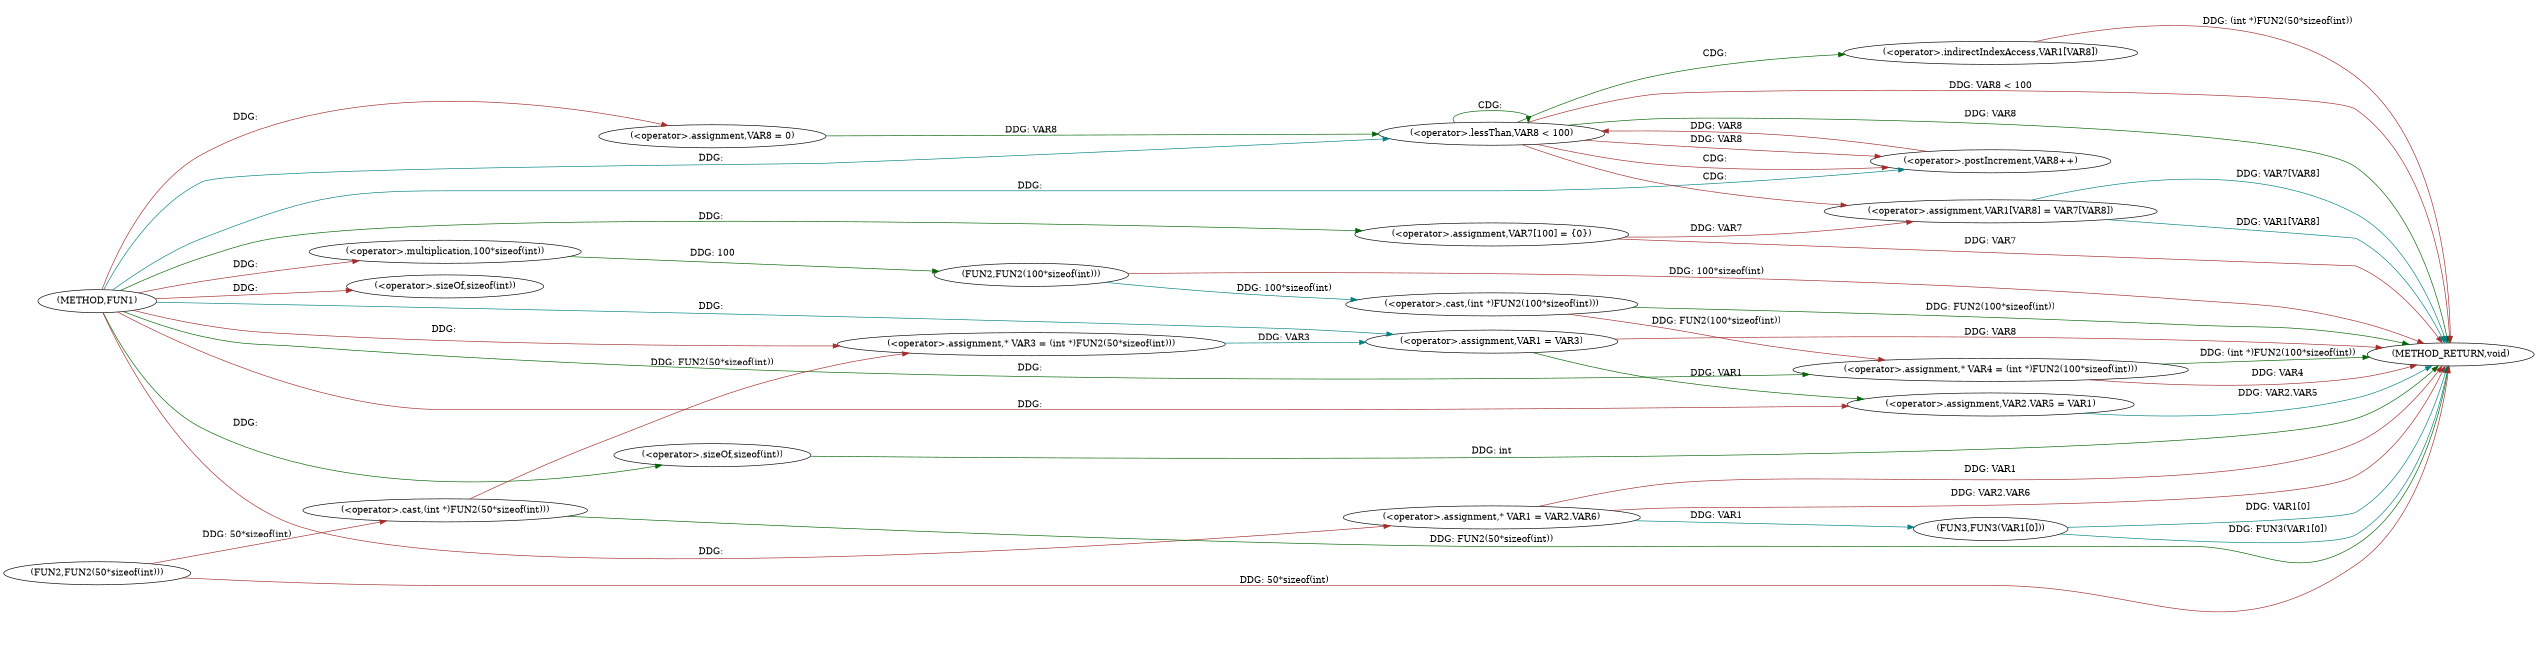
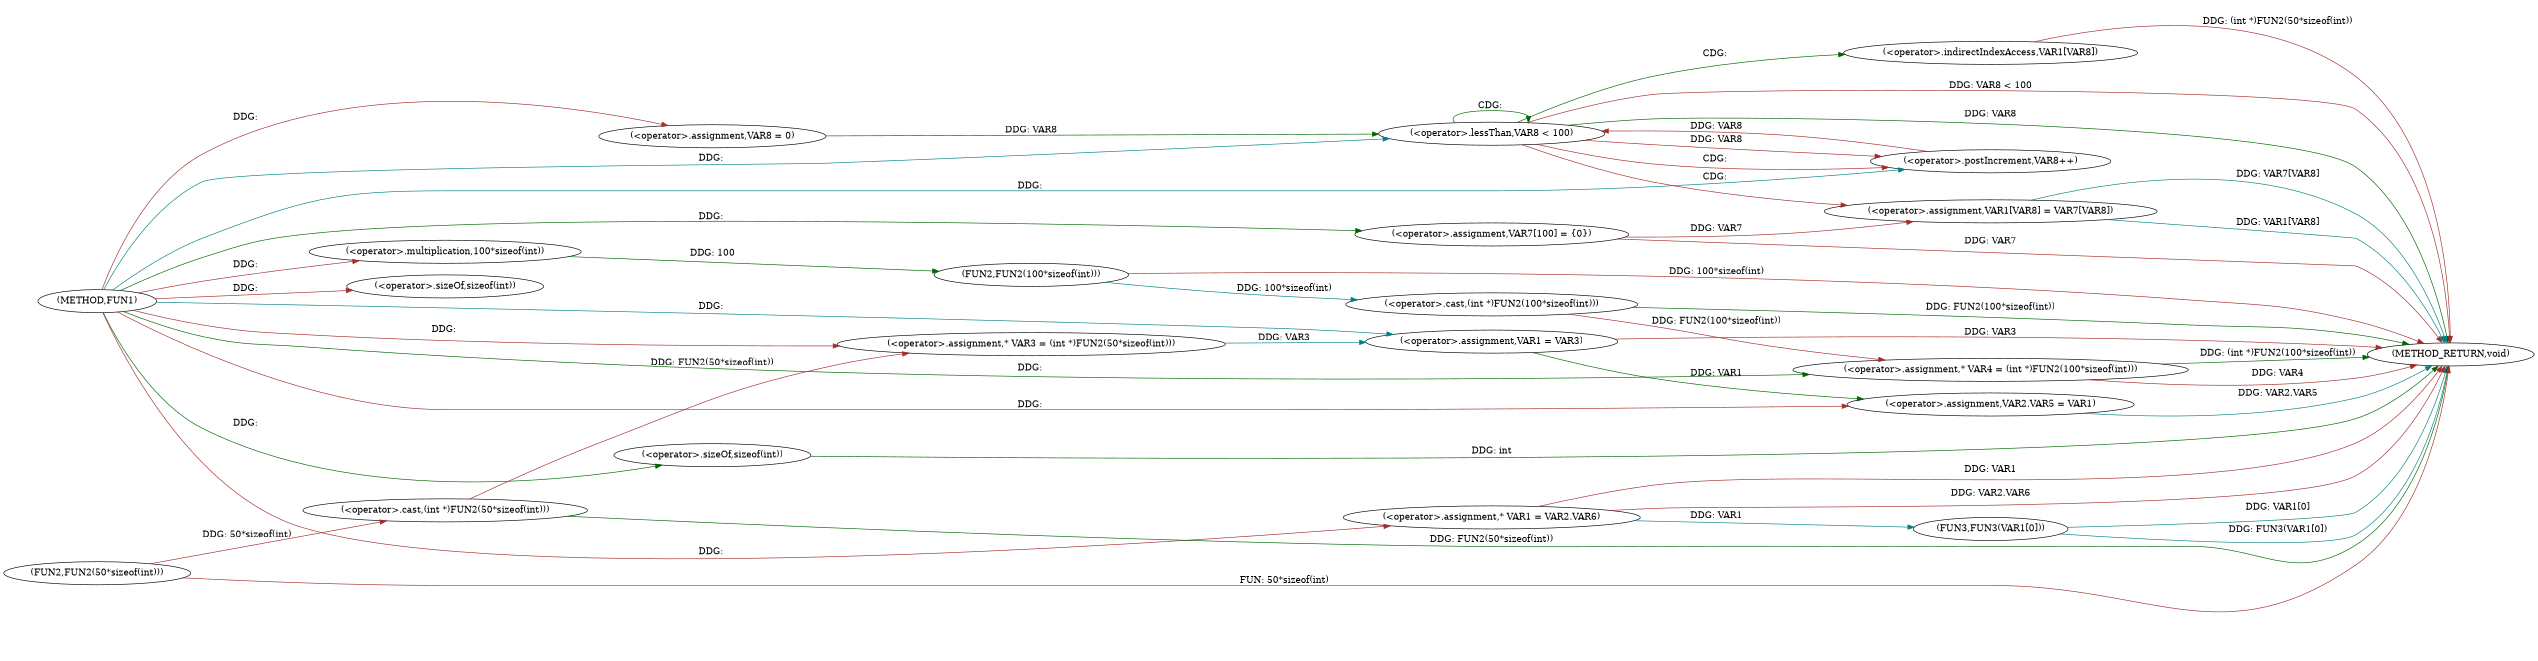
  digraph {
    rankdir=LR
    edge [color=brown]
    n1 [label="(METHOD,FUN1)"]
    n2 [label="(<operator>.assignment,* VAR3 = (int *)FUN2(50*sizeof(int)))"]
    n3 [label="(<operator>.sizeOf,sizeof(int))"]
    n4 [label="(<operator>.assignment,* VAR4 = (int *)FUN2(100*sizeof(int)))"]
    n5 [label="(<operator>.multiplication,100*sizeof(int))"]
    n6 [label="(<operator>.sizeOf,sizeof(int))"]
    n7 [label="(<operator>.assignment,VAR1 = VAR3)"]
    n8 [label="(<operator>.assignment,VAR2.VAR5 = VAR1)"]
    n9 [label="(<operator>.assignment,* VAR1 = VAR2.VAR6)"]
    n10 [label="(<operator>.assignment,VAR7[100] = {0})"]
    n11 [label="(<operator>.assignment,VAR8 = 0)"]
    n12 [label="(<operator>.lessThan,VAR8 < 100)"]
    n13 [label="(<operator>.postIncrement,VAR8++)"]
    n14 [label="(METHOD_RETURN,void)"]
    n15 [label="(FUN2,FUN2(100*sizeof(int)))"]
    n16 [label="(FUN3,FUN3(VAR1[0]))"]
    n17 [label="(<operator>.assignment,VAR1[VAR8] = VAR7[VAR8])"]
    n18 [label="(<operator>.indirectIndexAccess,VAR1[VAR8])"]
    n19 [label="(<operator>.cast,(int *)FUN2(50*sizeof(int)))"]
    n20 [label="(FUN2,FUN2(50*sizeof(int)))"]
    n21 [label="(<operator>.cast,(int *)FUN2(100*sizeof(int)))"]
    n1 -> n2 [label="DDG: "]
    n1 -> n3 [label="DDG: "]
    n1 -> n4 [color=darkgreen label="DDG: "]
    n1 -> n5 [label="DDG: "]
    n1 -> n6 [color=darkgreen label="DDG: "]
    n1 -> n7 [color=teal label="DDG: "]
    n1 -> n8 [label="DDG: "]
    n1 -> n9 [label="DDG: "]
    n1 -> n10 [color=darkgreen label="DDG: "]
    n1 -> n11 [label="DDG: "]
    n1 -> n12 [color=teal label="DDG: "]
    n1 -> n13 [color=teal label="DDG: "]
    n2 -> n7 [color=teal label="DDG: VAR3"]
    n4 -> n14 [label="DDG: VAR4"]
    n4 -> n14 [color=darkgreen label="DDG: (int *)FUN2(100*sizeof(int))"]
    n5 -> n15 [color=darkgreen label="DDG: 100"]
    n6 -> n14 [color=darkgreen label="DDG: int"]
    n7 -> n8 [color=darkgreen label="DDG: VAR1"]
-   n7 -> n14 [label="DDG: VAR8"]
+   n7 -> n14 [label="DDG: VAR3"]
    n8 -> n14 [color=teal label="DDG: VAR2.VAR5"]
    n9 -> n14 [label="DDG: VAR1"]
    n9 -> n14 [label="DDG: VAR2.VAR6"]
    n9 -> n16 [color=teal label="DDG: VAR1"]
    n10 -> n14 [label="DDG: VAR7"]
    n10 -> n17 [label="DDG: VAR7"]
    n11 -> n12 [color=darkgreen label="DDG: VAR8"]
    n12 -> n12 [color=darkgreen label="CDG: "]
    n12 -> n13 [label="DDG: VAR8"]
    n12 -> n13 [label="CDG: "]
    n12 -> n14 [label="DDG: VAR8 < 100"]
    n12 -> n14 [color=darkgreen label="DDG: VAR8"]
    n12 -> n17 [label="CDG: "]
    n12 -> n18 [color=darkgreen label="CDG: "]
    n13 -> n12 [label="DDG: VAR8"]
    n15 -> n14 [label="DDG: 100*sizeof(int)"]
    n15 -> n21 [color=teal label="DDG: 100*sizeof(int)"]
    n16 -> n14 [color=teal label="DDG: VAR1[0]"]
    n16 -> n14 [color=teal label="DDG: FUN3(VAR1[0])"]
    n17 -> n14 [color=teal label="DDG: VAR7[VAR8]"]
    n17 -> n14 [color=teal label="DDG: VAR1[VAR8]"]
    n18 -> n14 [label="DDG: (int *)FUN2(50*sizeof(int))"]
    n19 -> n2 [label="DDG: FUN2(50*sizeof(int))"]
    n19 -> n14 [color=darkgreen label="DDG: FUN2(50*sizeof(int))"]
-   n20 -> n14 [label="DDG: 50*sizeof(int)"]
+   n20 -> n14 [label="FUN: 50*sizeof(int)"]
    n20 -> n19 [label="DDG: 50*sizeof(int)"]
    n21 -> n4 [label="DDG: FUN2(100*sizeof(int))"]
    n21 -> n14 [color=darkgreen label="DDG: FUN2(100*sizeof(int))"]
  }
